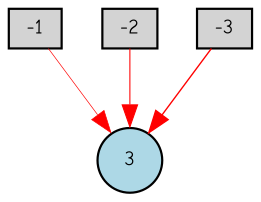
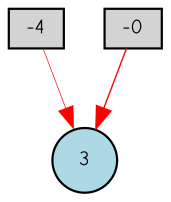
  digraph {
    fontname="Comic Neue"
    node [fillcolor=lightgray fontname="Comic Neue" fontsize=9 shape=box style=filled]
    edge [color=red fontname="Comic Neue" style=solid]
-   -1 [height=0.2 width=0.2]
+   -1 [height=0.2 width=0.2 label=-4]
    n2 [fillcolor=lightblue height=0.2 label=3 shape=circle width=0.2]
-   -2 [height=0.2 width=0.2]
-   -3 [height=0.2 width=0.2]
+   -3 [height=0.2 width=0.2 label=-0]
    -1 -> n2 [penwidth=0.304744162205687]
-   -2 -> n2 [penwidth=0.4813978957734054]
    -3 -> n2 [penwidth=0.6231447854031902]
  }
